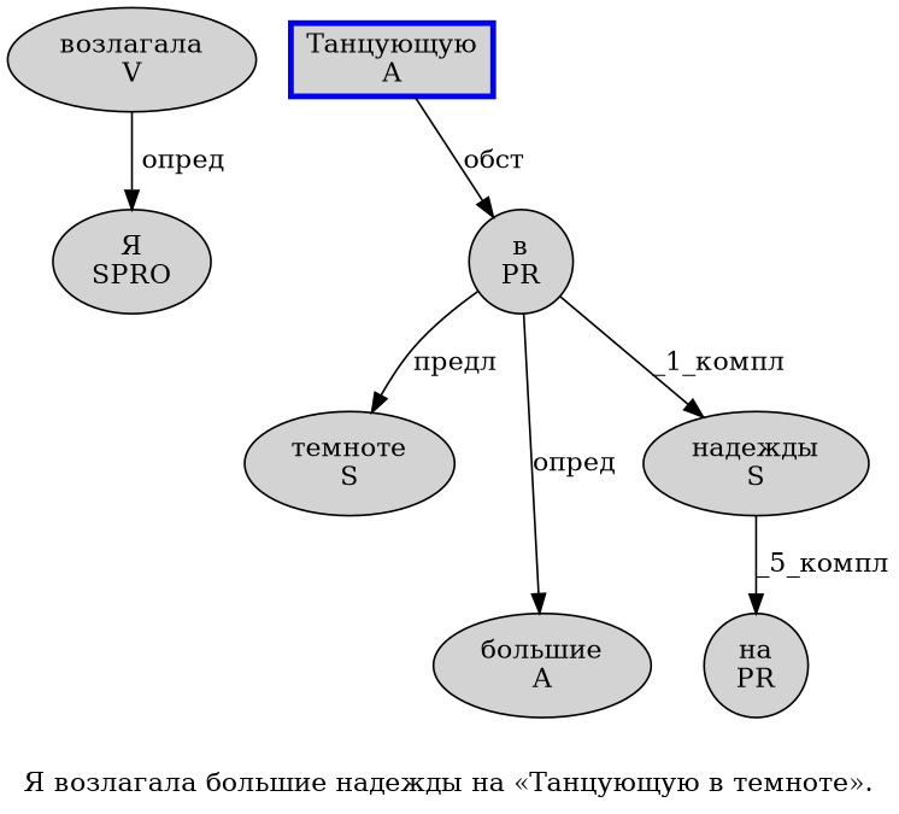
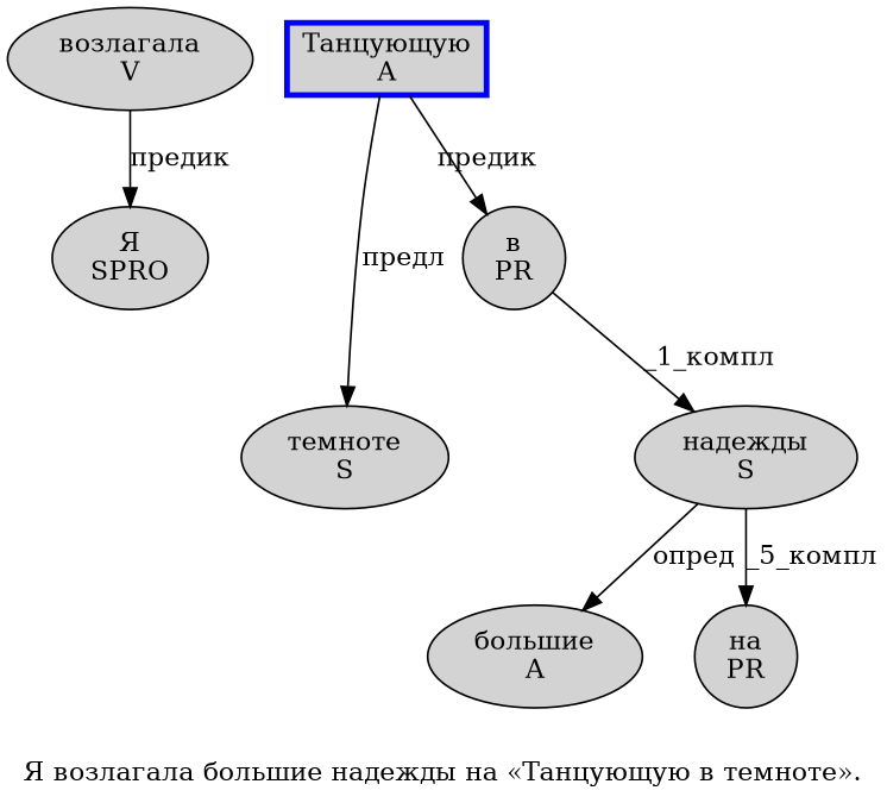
  digraph {
    label="Я возлагала большие надежды на «Танцующую в темноте»."
    node [fillcolor=lightgray penwidth=1 shape=ellipse style=filled]
    n1 [label="Я\nSPRO"]
    n2 [label="возлагала\nV"]
    n3 [label="надежды\nS"]
    n4 [label="большие\nA"]
    n5 [label="на\nPR"]
    n6 [color=blue label="Танцующую\nA" penwidth=3 shape=box]
    n7 [label="в\nPR"]
    n8 [label="темноте\nS"]
-   n2 -> n1 [label="опред"]
-   n7 -> n4 [label="опред"]
+   n2 -> n1 [label="предик"]
+   n3 -> n4 [label="опред"]
    n3 -> n5 [label="_5_компл"]
-   n6 -> n7 [label="обст"]
+   n6 -> n7 [label="предик"]
    n7 -> n3 [label="_1_компл"]
-   n7 -> n8 [label="предл"]
+   n6 -> n8 [label="предл"]
  }
